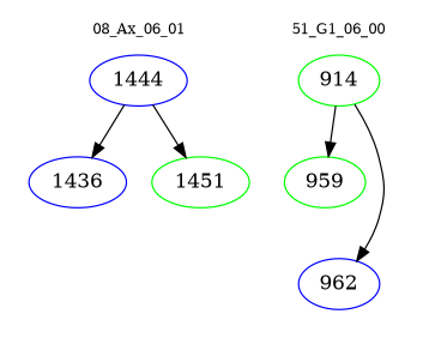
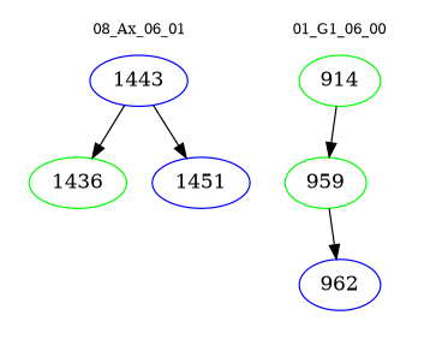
  digraph {
    node [color=blue]
    edge [color=black]
-   n1 [label=1444]
-   n2 [label=1436]
-   n3 [color=green label=1451]
+   n1 [label=1443]
+   n2 [color=green label=1436]
+   n3 [label=1451]
    n4 [color=green label=959]
    n5 [color=green label=914]
    n6 [label=962]
    subgraph cluster_1 {
      color=white
      fontsize=10
      label="08_Ax_06_01"
      n1
      n2
      n3
    }
    subgraph cluster_2 {
      color=white
      fontsize=10
-     label="51_G1_06_00"
+     label="01_G1_06_00"
      n4
      n5
      n6
    }
    n1 -> n2
    n1 -> n3
-   n5 -> n6
+   n4 -> n6
    n5 -> n4
  }
